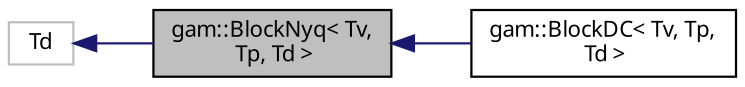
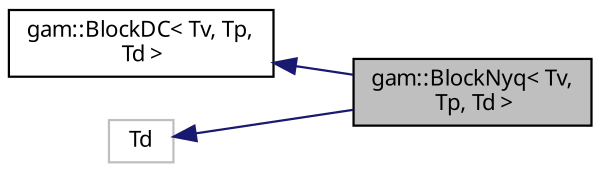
  digraph {
    rankdir=LR
    node [color=black fontname="FreeSans.ttf" fontsize=10 shape=record]
    edge [color=midnightblue dir=back fontname="FreeSans.ttf" fontsize=10 labelfontname="FreeSans.ttf" labelfontsize=10 style=solid]
    n1 [fillcolor=grey75 fontcolor=black height=0.2 label="gam::BlockNyq\< Tv,\l Tp, Td \>" style=filled width=0.4]
    n2 [height=0.2 label="gam::BlockDC\< Tv, Tp,\l Td \>" width=0.4]
    n3 [color=grey75 height=0.2 label=Td width=0.4]
-   n1 -> n2
+   n2 -> n1
    n3 -> n1
  }
